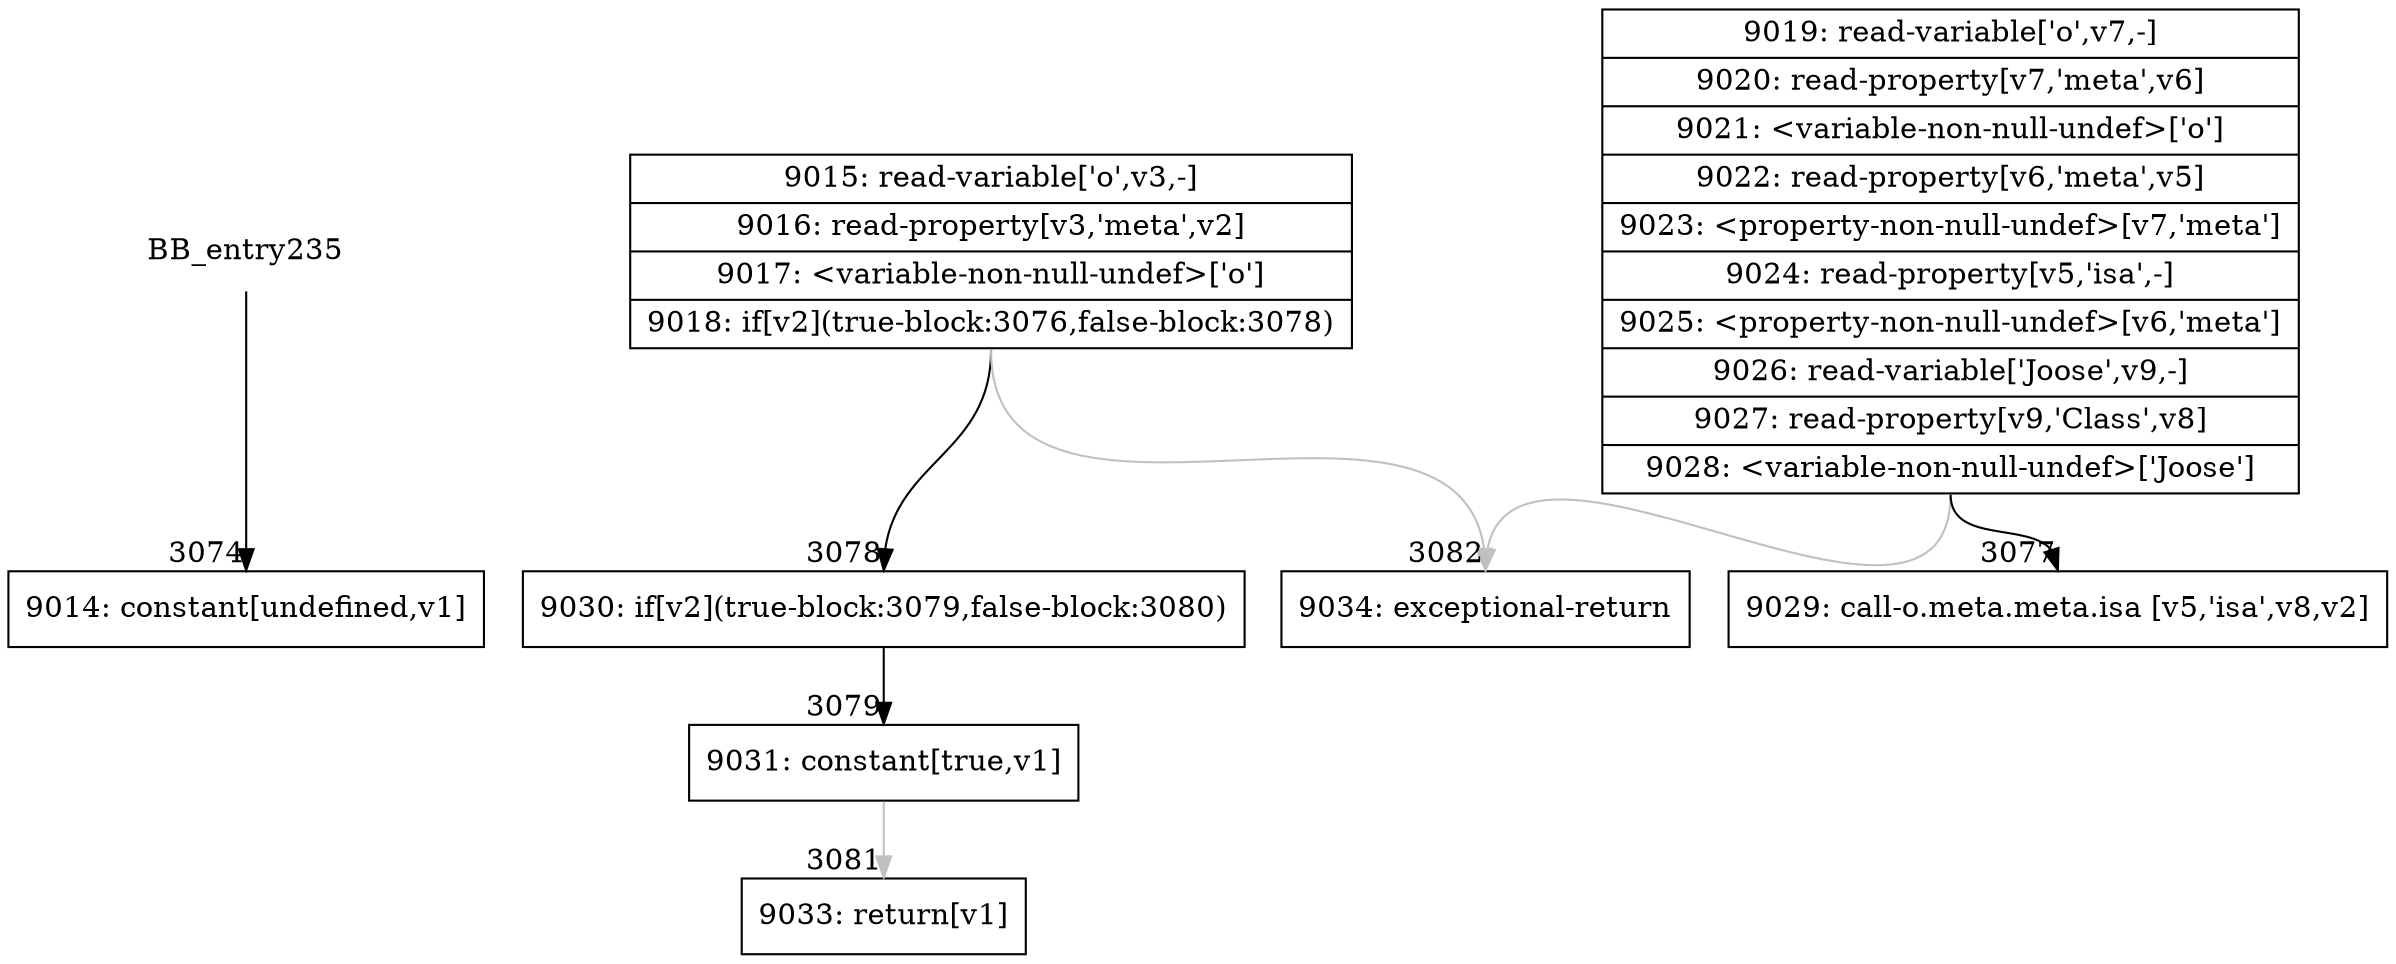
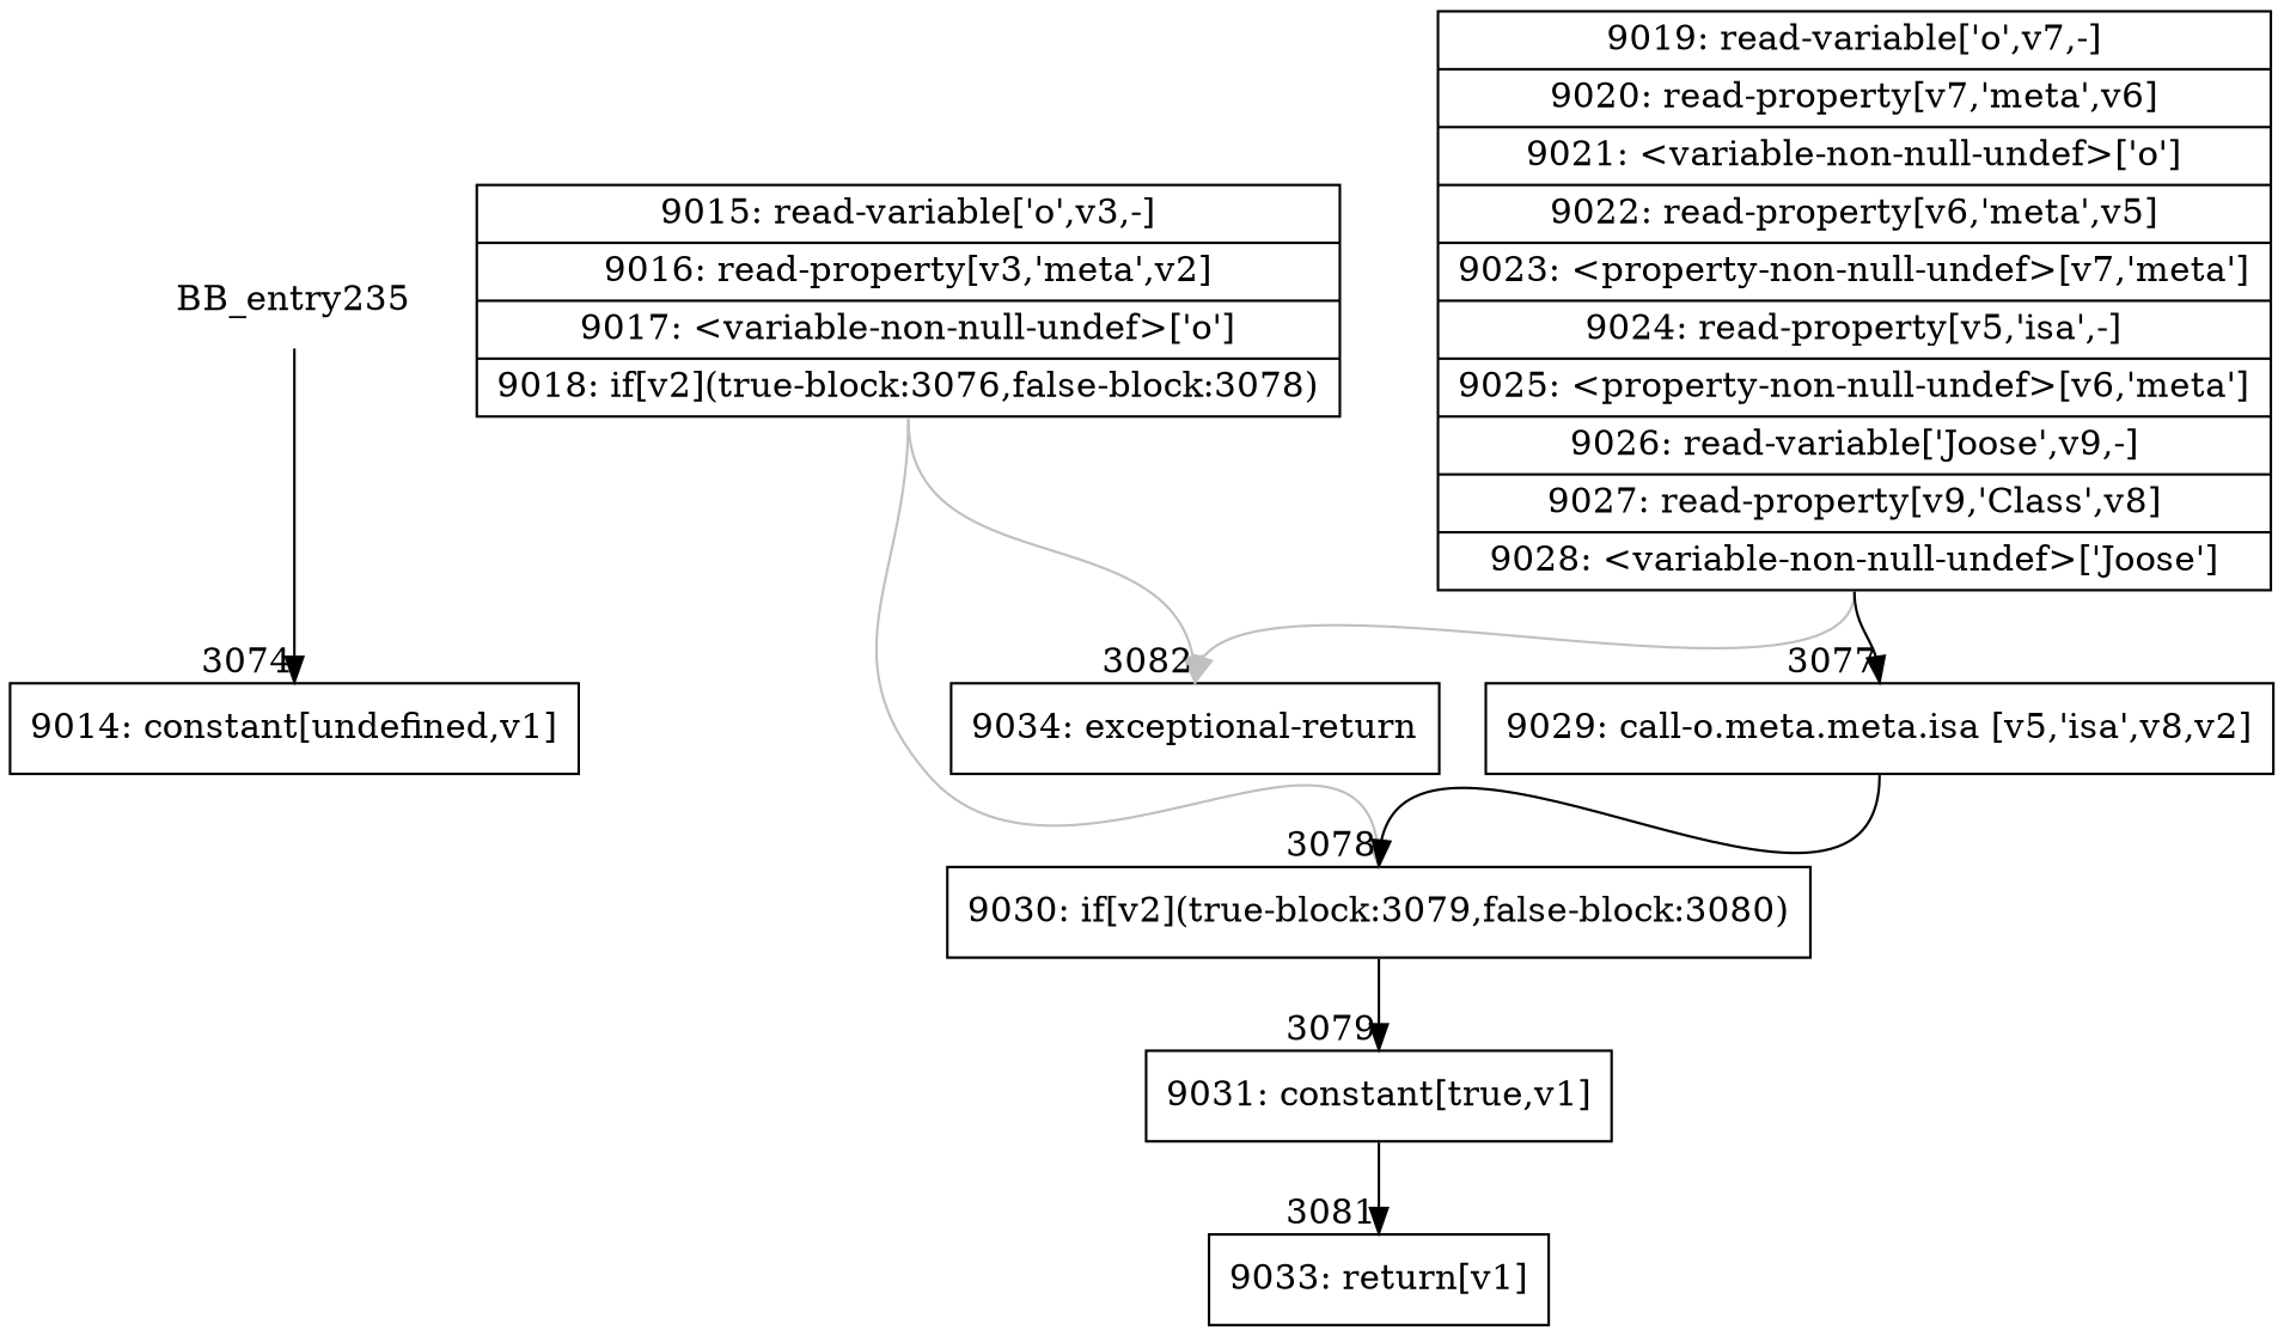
  digraph {
    rankdir=TD
    node [shape=record]
    edge [headport=n tailport=s]
    n1 [label=BB_entry235 shape=none]
    n2 [label="{9014: constant[undefined,v1]}"]
    n3 [label="{9015: read-variable['o',v3,-]|9016: read-property[v3,'meta',v2]|9017: \<variable-non-null-undef\>['o']|9018: if[v2](true-block:3076,false-block:3078)}"]
    n4 [label="{9030: if[v2](true-block:3079,false-block:3080)}"]
    n5 [label="{9034: exceptional-return}"]
    n6 [label="{9031: constant[true,v1]}"]
    n7 [label="{9019: read-variable['o',v7,-]|9020: read-property[v7,'meta',v6]|9021: \<variable-non-null-undef\>['o']|9022: read-property[v6,'meta',v5]|9023: \<property-non-null-undef\>[v7,'meta']|9024: read-property[v5,'isa',-]|9025: \<property-non-null-undef\>[v6,'meta']|9026: read-variable['Joose',v9,-]|9027: read-property[v9,'Class',v8]|9028: \<variable-non-null-undef\>['Joose']}"]
    n8 [label="{9029: call-o.meta.meta.isa [v5,'isa',v8,v2]}"]
    n9 [label="{9033: return[v1]}"]
    n1 -> n2 [headlabel="    3074"]
-   n3 -> n4 [headlabel="      3078"]
+   n3 -> n4 [headlabel="      3078" color=gray]
    n3 -> n5 [color=gray headlabel="      3082"]
    n4 -> n6 [headlabel="      3079"]
-   n6 -> n9 [headlabel="      3081" color=gray]
+   n6 -> n9 [headlabel="      3081"]
    n7 -> n5 [color=gray]
    n7 -> n8 [headlabel="      3077"]
+   n8 -> n4
  }
